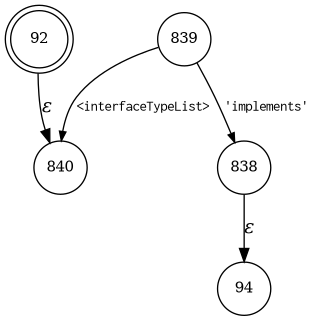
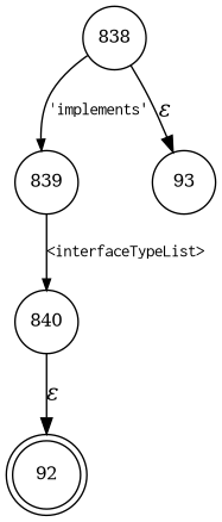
  digraph {
    rankdir=TB
    node [fixedsize=true fontsize=11 shape=circle peripheries=1]
    edge [fontname=Courier]
    n1 [label=92 shape=doublecircle width=.6 peripheries=""]
    n2 [label=838 width=.55]
    n3 [label=839 width=.55]
-   n4 [label=94 width=.55]
+   n4 [label=93 width=.55]
    n5 [label=840 width=.55]
-   n3 -> n2 [arrowhead=normal arrowsize=.7 fontsize=11 label="'implements'"]
+   n2 -> n3 [arrowhead=normal arrowsize=.7 fontsize=11 label="'implements'"]
    n2 -> n4 [fontname="Times-Italic" label="&epsilon;"]
    n3 -> n5 [arrowhead=normal arrowsize=.7 fontsize=11 label="<interfaceTypeList>"]
-   n1 -> n5 [fontname="Times-Italic" label="&epsilon;"]
+   n5 -> n1 [fontname="Times-Italic" label="&epsilon;"]
  }
